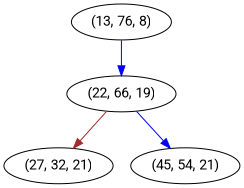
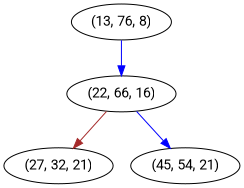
  digraph {
    fontname=Roboto
    node [fontname=Roboto]
    edge [color=blue fontname=Roboto]
    "(13, 76, 8)"
-   "(22, 66, 16)" [label="(22, 66, 19)"]
+   "(22, 66, 16)"
    "(27, 32, 21)"
    n4 [label="(45, 54, 21)"]
    "(13, 76, 8)" -> "(22, 66, 16)"
    "(22, 66, 16)" -> "(27, 32, 21)" [color=brown]
    "(22, 66, 16)" -> n4
  }
